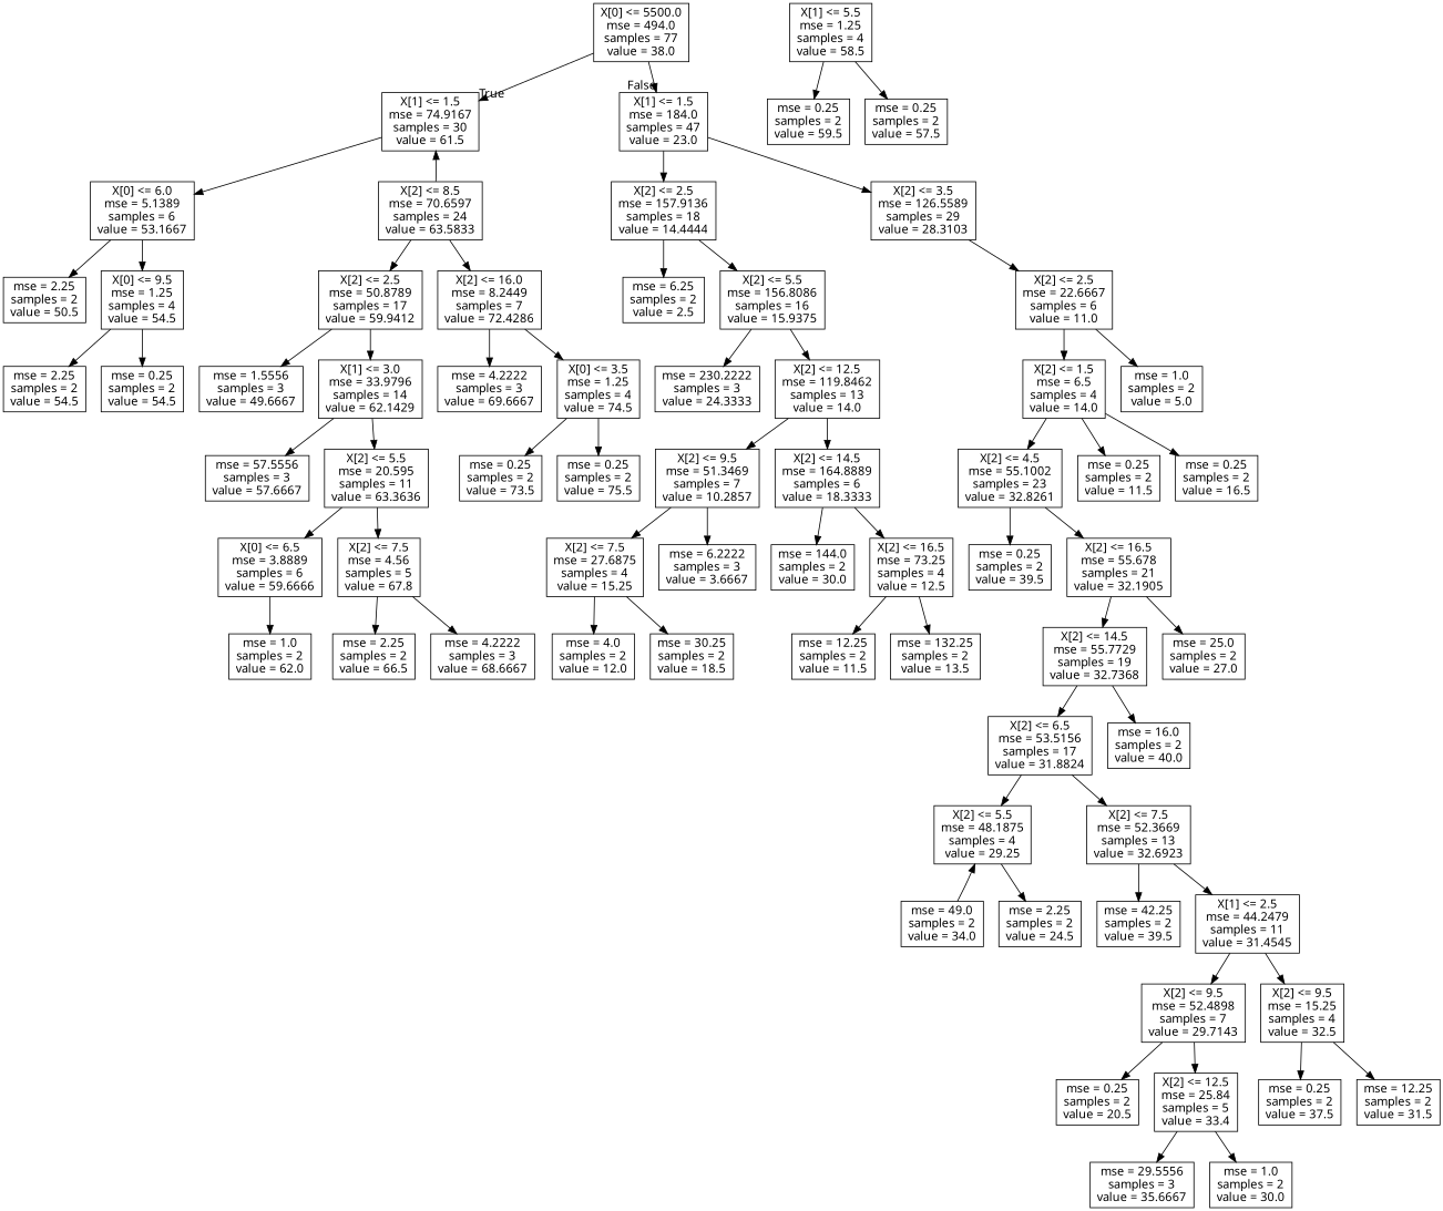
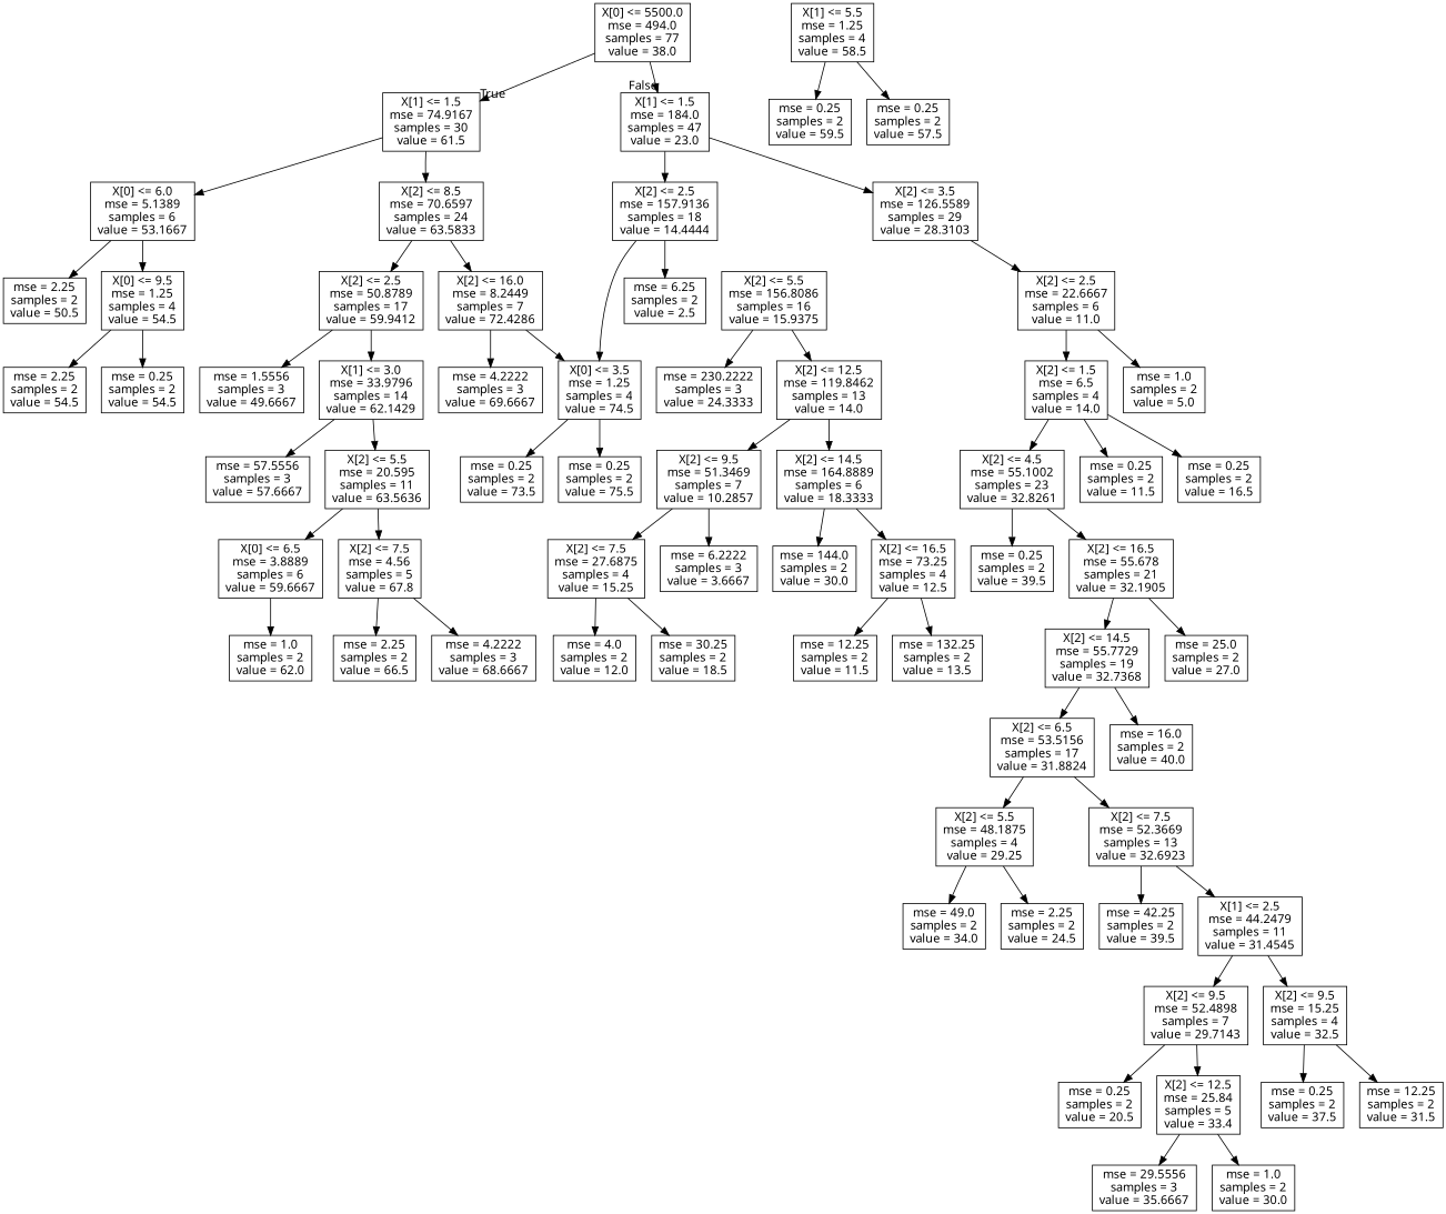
  digraph {
    fontname="Noto Sans"
    node [fontname="Noto Sans" shape=box]
    edge [fontname="Noto Sans"]
    n1 [label="X[0] <= 5500.0\nmse = 494.0\nsamples = 77\nvalue = 38.0"]
    n2 [label="X[1] <= 1.5\nmse = 74.9167\nsamples = 30\nvalue = 61.5"]
    n3 [label="X[1] <= 1.5\nmse = 184.0\nsamples = 47\nvalue = 23.0"]
    n4 [label="X[0] <= 6.0\nmse = 5.1389\nsamples = 6\nvalue = 53.1667"]
    n5 [label="X[2] <= 8.5\nmse = 70.6597\nsamples = 24\nvalue = 63.5833"]
    n6 [label="X[2] <= 2.5\nmse = 157.9136\nsamples = 18\nvalue = 14.4444"]
    n7 [label="X[2] <= 3.5\nmse = 126.5589\nsamples = 29\nvalue = 28.3103"]
    n8 [label="mse = 2.25\nsamples = 2\nvalue = 50.5"]
    n9 [label="X[0] <= 9.5\nmse = 1.25\nsamples = 4\nvalue = 54.5"]
    n10 [label="X[2] <= 2.5\nmse = 50.8789\nsamples = 17\nvalue = 59.9412"]
    n11 [label="X[2] <= 16.0\nmse = 8.2449\nsamples = 7\nvalue = 72.4286"]
    n12 [label="mse = 2.25\nsamples = 2\nvalue = 54.5"]
    n13 [label="mse = 0.25\nsamples = 2\nvalue = 54.5"]
    n14 [label="mse = 1.5556\nsamples = 3\nvalue = 49.6667"]
    n15 [label="X[1] <= 3.0\nmse = 33.9796\nsamples = 14\nvalue = 62.1429"]
    n16 [label="mse = 4.2222\nsamples = 3\nvalue = 69.6667"]
    n17 [label="X[0] <= 3.5\nmse = 1.25\nsamples = 4\nvalue = 74.5"]
    n18 [label="mse = 57.5556\nsamples = 3\nvalue = 57.6667"]
-   n19 [label="X[2] <= 5.5\nmse = 20.595\nsamples = 11\nvalue = 63.3636"]
-   n20 [label="X[0] <= 6.5\nmse = 3.8889\nsamples = 6\nvalue = 59.6666"]
+   n19 [label="X[2] <= 5.5\nmse = 20.595\nsamples = 11\nvalue = 63.5636"]
+   n20 [label="X[0] <= 6.5\nmse = 3.8889\nsamples = 6\nvalue = 59.6667"]
    n21 [label="X[2] <= 7.5\nmse = 4.56\nsamples = 5\nvalue = 67.8"]
    n22 [label="mse = 1.0\nsamples = 2\nvalue = 62.0"]
    n23 [label="mse = 2.25\nsamples = 2\nvalue = 66.5"]
    n24 [label="mse = 4.2222\nsamples = 3\nvalue = 68.6667"]
    n25 [label="X[1] <= 5.5\nmse = 1.25\nsamples = 4\nvalue = 58.5"]
    n26 [label="mse = 0.25\nsamples = 2\nvalue = 59.5"]
    n27 [label="mse = 0.25\nsamples = 2\nvalue = 57.5"]
    n28 [label="mse = 0.25\nsamples = 2\nvalue = 73.5"]
    n29 [label="mse = 0.25\nsamples = 2\nvalue = 75.5"]
    n30 [label="mse = 6.25\nsamples = 2\nvalue = 2.5"]
    n31 [label="X[2] <= 5.5\nmse = 156.8086\nsamples = 16\nvalue = 15.9375"]
    n32 [label="X[2] <= 2.5\nmse = 22.6667\nsamples = 6\nvalue = 11.0"]
    n33 [label="mse = 230.2222\nsamples = 3\nvalue = 24.3333"]
    n34 [label="X[2] <= 12.5\nmse = 119.8462\nsamples = 13\nvalue = 14.0"]
    n35 [label="X[2] <= 9.5\nmse = 51.3469\nsamples = 7\nvalue = 10.2857"]
    n36 [label="X[2] <= 14.5\nmse = 164.8889\nsamples = 6\nvalue = 18.3333"]
    n37 [label="X[2] <= 7.5\nmse = 27.6875\nsamples = 4\nvalue = 15.25"]
    n38 [label="mse = 6.2222\nsamples = 3\nvalue = 3.6667"]
    n39 [label="mse = 144.0\nsamples = 2\nvalue = 30.0"]
    n40 [label="X[2] <= 16.5\nmse = 73.25\nsamples = 4\nvalue = 12.5"]
    n41 [label="mse = 4.0\nsamples = 2\nvalue = 12.0"]
    n42 [label="mse = 30.25\nsamples = 2\nvalue = 18.5"]
    n43 [label="mse = 12.25\nsamples = 2\nvalue = 11.5"]
    n44 [label="mse = 132.25\nsamples = 2\nvalue = 13.5"]
    n45 [label="X[2] <= 1.5\nmse = 6.5\nsamples = 4\nvalue = 14.0"]
    n46 [label="mse = 1.0\nsamples = 2\nvalue = 5.0"]
    n47 [label="X[2] <= 4.5\nmse = 55.1002\nsamples = 23\nvalue = 32.8261"]
    n48 [label="mse = 0.25\nsamples = 2\nvalue = 39.5"]
    n49 [label="X[2] <= 16.5\nmse = 55.678\nsamples = 21\nvalue = 32.1905"]
    n50 [label="mse = 0.25\nsamples = 2\nvalue = 11.5"]
    n51 [label="mse = 0.25\nsamples = 2\nvalue = 16.5"]
    n52 [label="X[2] <= 14.5\nmse = 55.7729\nsamples = 19\nvalue = 32.7368"]
    n53 [label="mse = 25.0\nsamples = 2\nvalue = 27.0"]
    n54 [label="X[2] <= 6.5\nmse = 53.5156\nsamples = 17\nvalue = 31.8824"]
    n55 [label="mse = 16.0\nsamples = 2\nvalue = 40.0"]
    n56 [label="X[2] <= 5.5\nmse = 48.1875\nsamples = 4\nvalue = 29.25"]
    n57 [label="X[2] <= 7.5\nmse = 52.3669\nsamples = 13\nvalue = 32.6923"]
    n58 [label="mse = 49.0\nsamples = 2\nvalue = 34.0"]
    n59 [label="mse = 2.25\nsamples = 2\nvalue = 24.5"]
    n60 [label="mse = 42.25\nsamples = 2\nvalue = 39.5"]
    n61 [label="X[1] <= 2.5\nmse = 44.2479\nsamples = 11\nvalue = 31.4545"]
    n62 [label="X[2] <= 9.5\nmse = 52.4898\nsamples = 7\nvalue = 29.7143"]
    n63 [label="X[2] <= 9.5\nmse = 15.25\nsamples = 4\nvalue = 32.5"]
    n64 [label="mse = 0.25\nsamples = 2\nvalue = 20.5"]
    n65 [label="X[2] <= 12.5\nmse = 25.84\nsamples = 5\nvalue = 33.4"]
    n66 [label="mse = 0.25\nsamples = 2\nvalue = 37.5"]
    n67 [label="mse = 12.25\nsamples = 2\nvalue = 31.5"]
    n68 [label="mse = 29.5556\nsamples = 3\nvalue = 35.6667"]
    n69 [label="mse = 1.0\nsamples = 2\nvalue = 30.0"]
    n1 -> n2 [headlabel=True labelangle=45 labeldistance=2.5]
    n1 -> n3 [headlabel=False labelangle=-45 labeldistance=2.5]
    n2 -> n4
-   n5 -> n2
+   n2 -> n5
    n3 -> n6
    n3 -> n7
    n4 -> n8
    n4 -> n9
    n5 -> n10
    n5 -> n11
    n6 -> n30
-   n6 -> n31
+   n6 -> n17
    n7 -> n32
    n9 -> n12
    n9 -> n13
    n10 -> n14
    n10 -> n15
    n11 -> n16
    n11 -> n17
    n15 -> n18
    n15 -> n19
    n17 -> n28
    n17 -> n29
    n19 -> n20
    n19 -> n21
    n20 -> n22
    n21 -> n23
    n21 -> n24
    n25 -> n26
    n25 -> n27
    n31 -> n33
    n31 -> n34
    n32 -> n45
    n32 -> n46
    n34 -> n35
    n34 -> n36
    n35 -> n37
    n35 -> n38
    n36 -> n39
    n36 -> n40
    n37 -> n41
    n37 -> n42
    n40 -> n43
    n40 -> n44
    n45 -> n47
    n45 -> n50
    n45 -> n51
    n47 -> n48
    n47 -> n49
    n49 -> n52
    n49 -> n53
    n52 -> n54
    n52 -> n55
    n54 -> n56
    n54 -> n57
-   n58 -> n56
+   n56 -> n58
    n56 -> n59
    n57 -> n60
    n57 -> n61
    n61 -> n62
    n61 -> n63
    n62 -> n64
    n62 -> n65
    n63 -> n66
    n63 -> n67
    n65 -> n68
    n65 -> n69
  }
